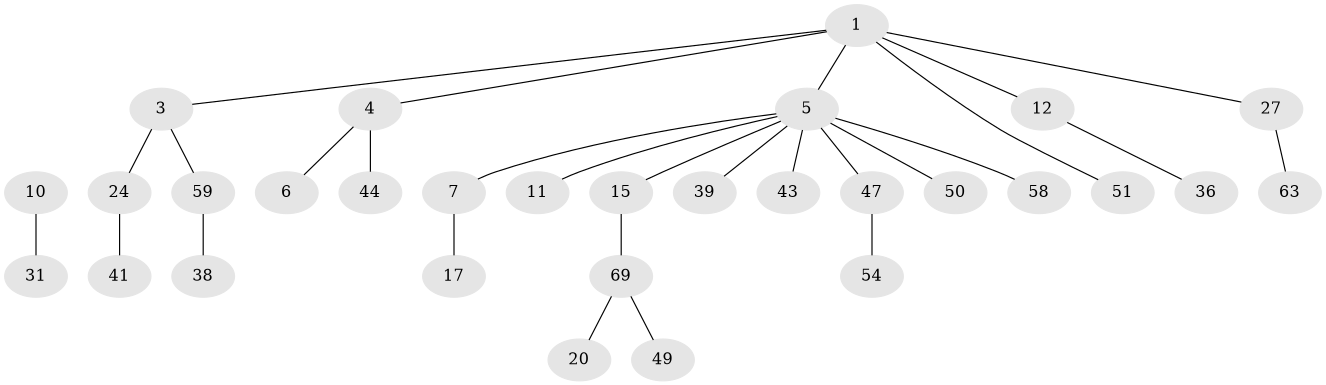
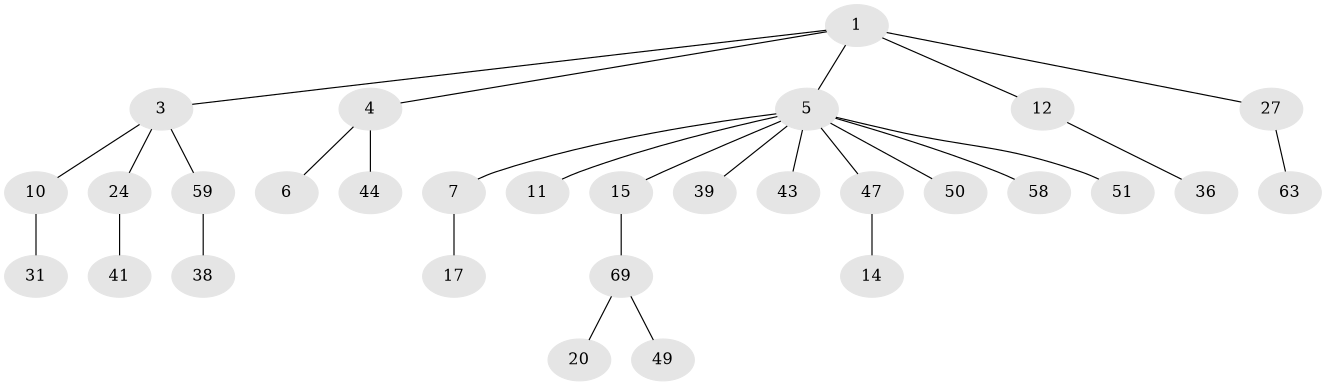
  graph {
    node [color=gray90 style=filled]
    1 [super="+2"]
    3 [super="+23+16"]
    4
    5 [super="+6+46+8+22"]
    12 [super="+32"]
    27 [super="+56+29"]
    51
    10 [super="+26"]
    24 [super="+35"]
    59
    n11 [label=6 super="+34"]
    44
    7
    11
    15
    39 [super="+53"]
    43
    47
    50
    58
    36 [super="+55"]
-   14 [super="+57" label=54]
+   14 [super="+57"]
    63
    31
    41 [super="+61"]
    38
    17
    n28 [label=69 super="+21"]
    20 [super="+42"]
    49
    1 -- 3
    1 -- 4
    1 -- 5
    1 -- 12
    1 -- 27
-   1 -- 51
+   5 -- 51
+   3 -- 10
    3 -- 24
    3 -- 59
    4 -- n11
    4 -- 44
    5 -- 7
    5 -- 11
    5 -- 15
    5 -- 39
    5 -- 43
    5 -- 47
    5 -- 50
    5 -- 58
    12 -- 36
    27 -- 63
    10 -- 31
    24 -- 41
    59 -- 38
    7 -- 17
    15 -- n28
    47 -- 14
    n28 -- 20
    n28 -- 49
  }
